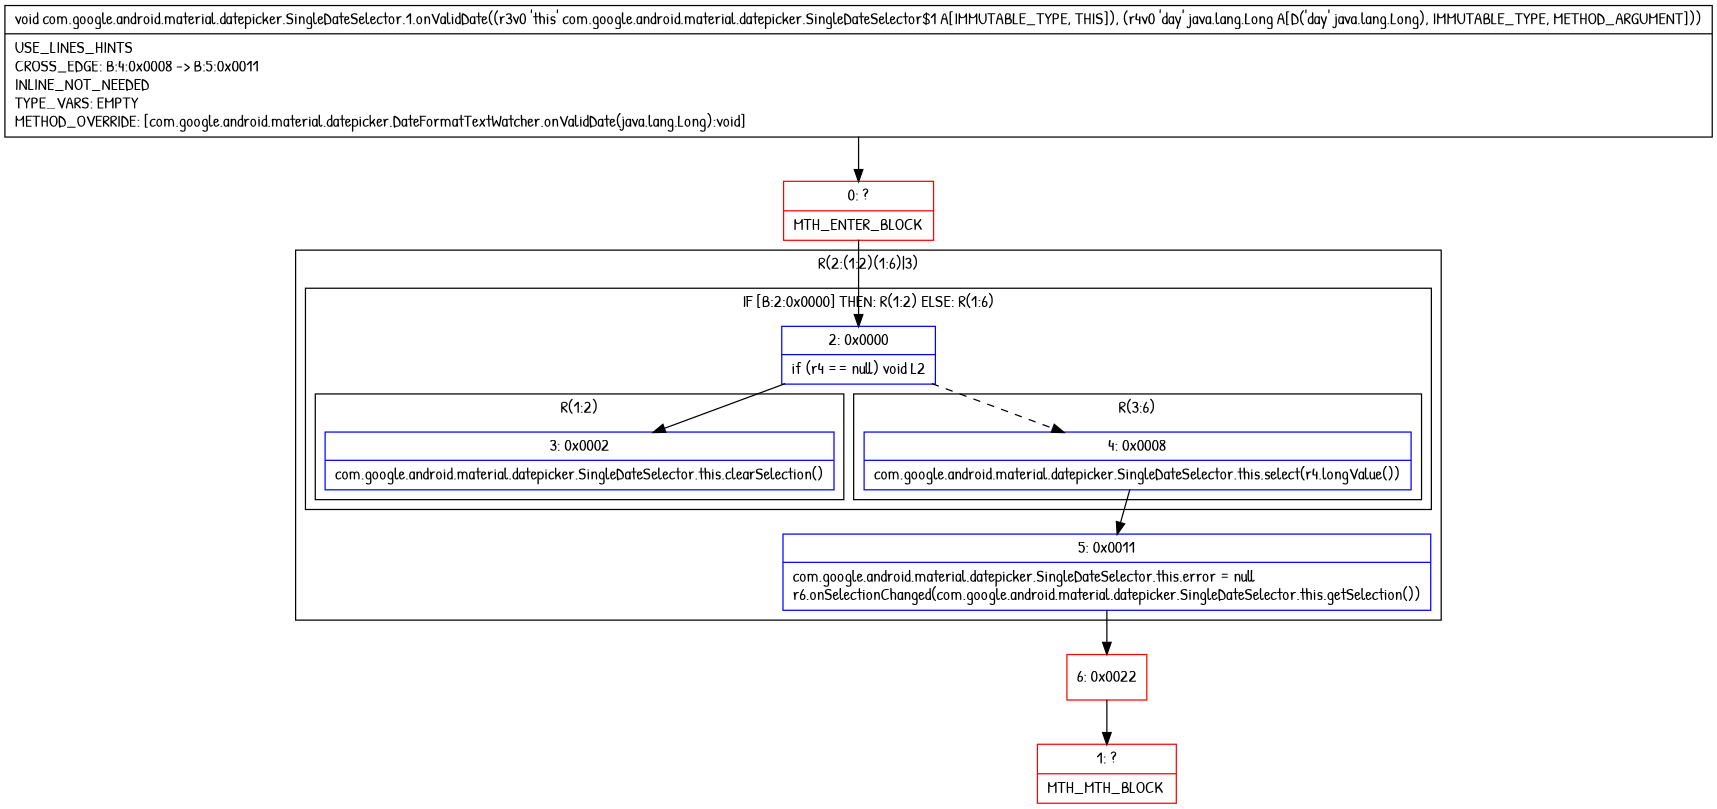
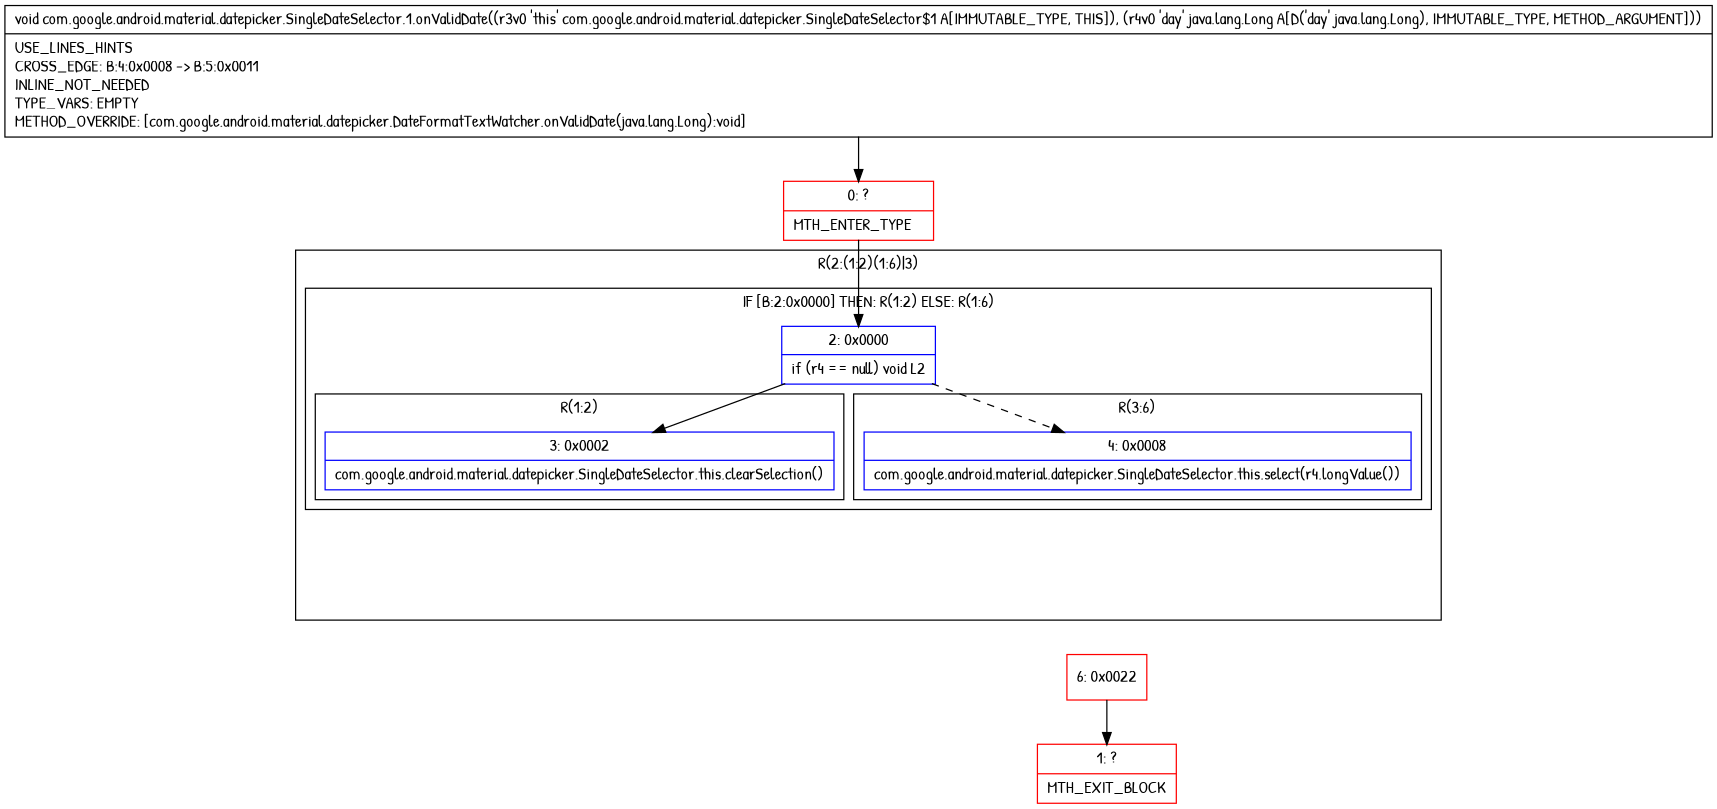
  digraph {
    fontname="Patrick Hand"
    node [color=blue fontname="Patrick Hand" shape=record]
    edge [fontname="Patrick Hand"]
    n1 [label="{3\:\ 0x0002|com.google.android.material.datepicker.SingleDateSelector.this.clearSelection()\l}"]
    n2 [label="{4\:\ 0x0008|com.google.android.material.datepicker.SingleDateSelector.this.select(r4.longValue())\l}"]
    n3 [label="{2\:\ 0x0000|if (r4 == null) void L2\l}"]
-   n4 [label="{5\:\ 0x0011|com.google.android.material.datepicker.SingleDateSelector.this.error = null\lr6.onSelectionChanged(com.google.android.material.datepicker.SingleDateSelector.this.getSelection())\l}"]
    n5 [color=red label="{6\:\ 0x0022}"]
-   n6 [color=red label="{1\:\ ?|MTH_MTH_BLOCK\l}"]
-   n7 [color=red label="{0\:\ ?|MTH_ENTER_BLOCK\l}"]
+   n6 [color=red label="{1\:\ ?|MTH_EXIT_BLOCK\l}"]
+   n7 [color=red label="{0\:\ ?|MTH_ENTER_TYPE\l}"]
    n8 [label="{void com.google.android.material.datepicker.SingleDateSelector.1.onValidDate((r3v0 'this' com.google.android.material.datepicker.SingleDateSelector$1 A[IMMUTABLE_TYPE, THIS]), (r4v0 'day' java.lang.Long A[D('day' java.lang.Long), IMMUTABLE_TYPE, METHOD_ARGUMENT]))  | USE_LINES_HINTS\lCROSS_EDGE: B:4:0x0008 \-\> B:5:0x0011\lINLINE_NOT_NEEDED\lTYPE_VARS: EMPTY\lMETHOD_OVERRIDE: [com.google.android.material.datepicker.DateFormatTextWatcher.onValidDate(java.lang.Long):void]\l}" color=""]
    subgraph cluster_1 {
      label="R(2:(1:2)(1:6)|3)"
-     n4
      subgraph cluster_2 {
        label="IF [B:2:0x0000] THEN: R(1:2) ELSE: R(1:6)"
        n3
        subgraph cluster_3 {
          label="R(1:2)"
          n1
        }
        subgraph cluster_4 {
          label="R(3:6)"
          n2
        }
      }
    }
-   n2 -> n4
    n3 -> n1
    n3 -> n2 [style=dashed]
-   n4 -> n5
    n5 -> n6
    n7 -> n3
    n8 -> n7
  }
